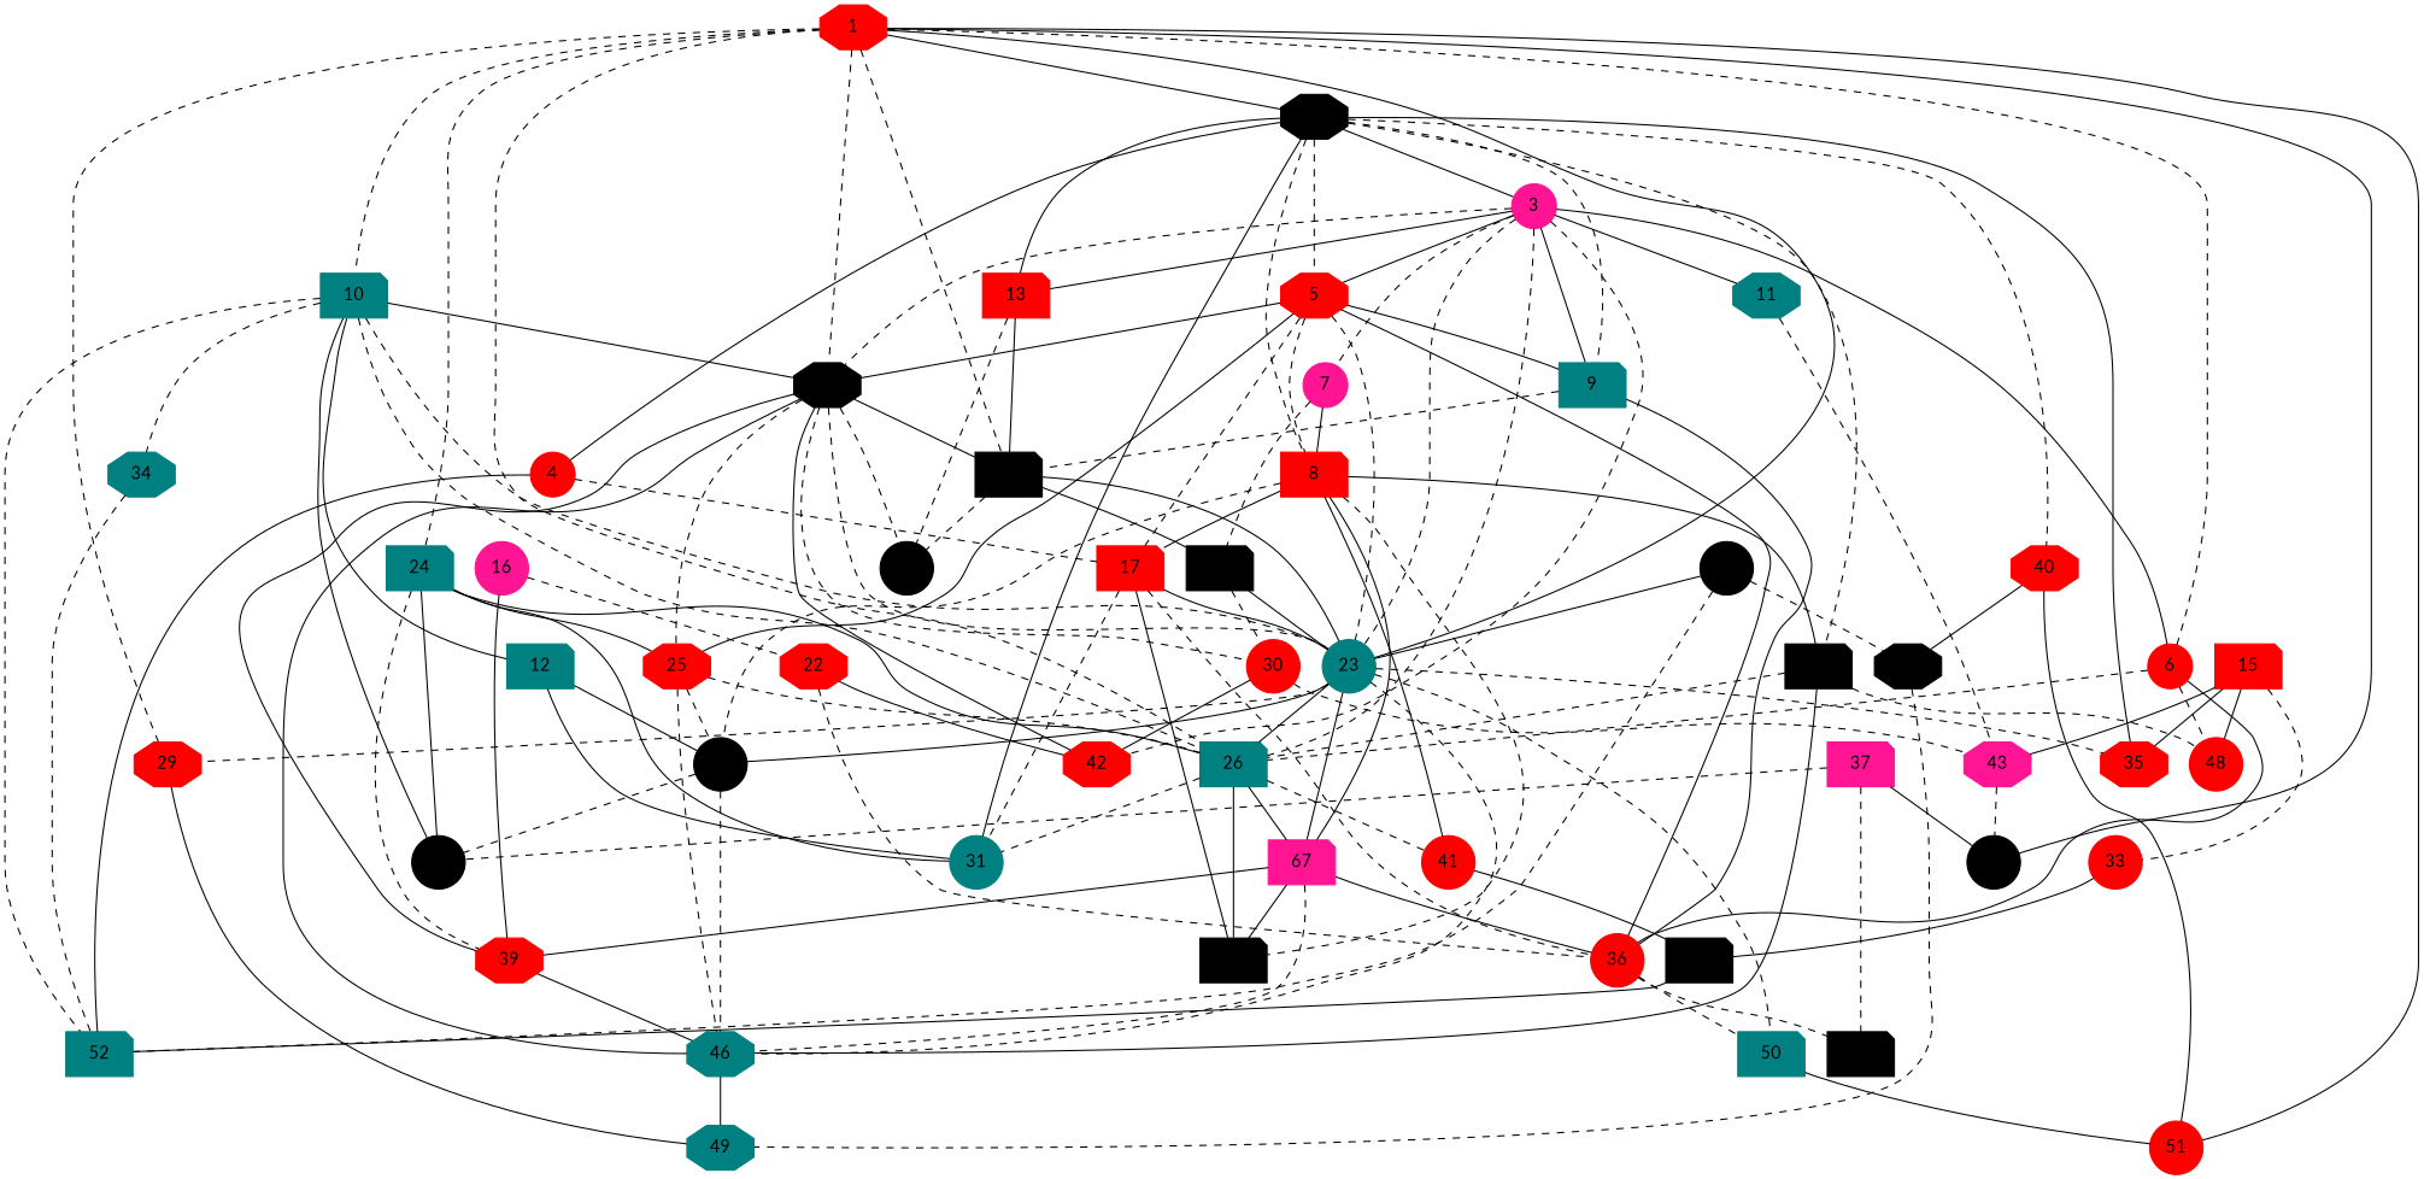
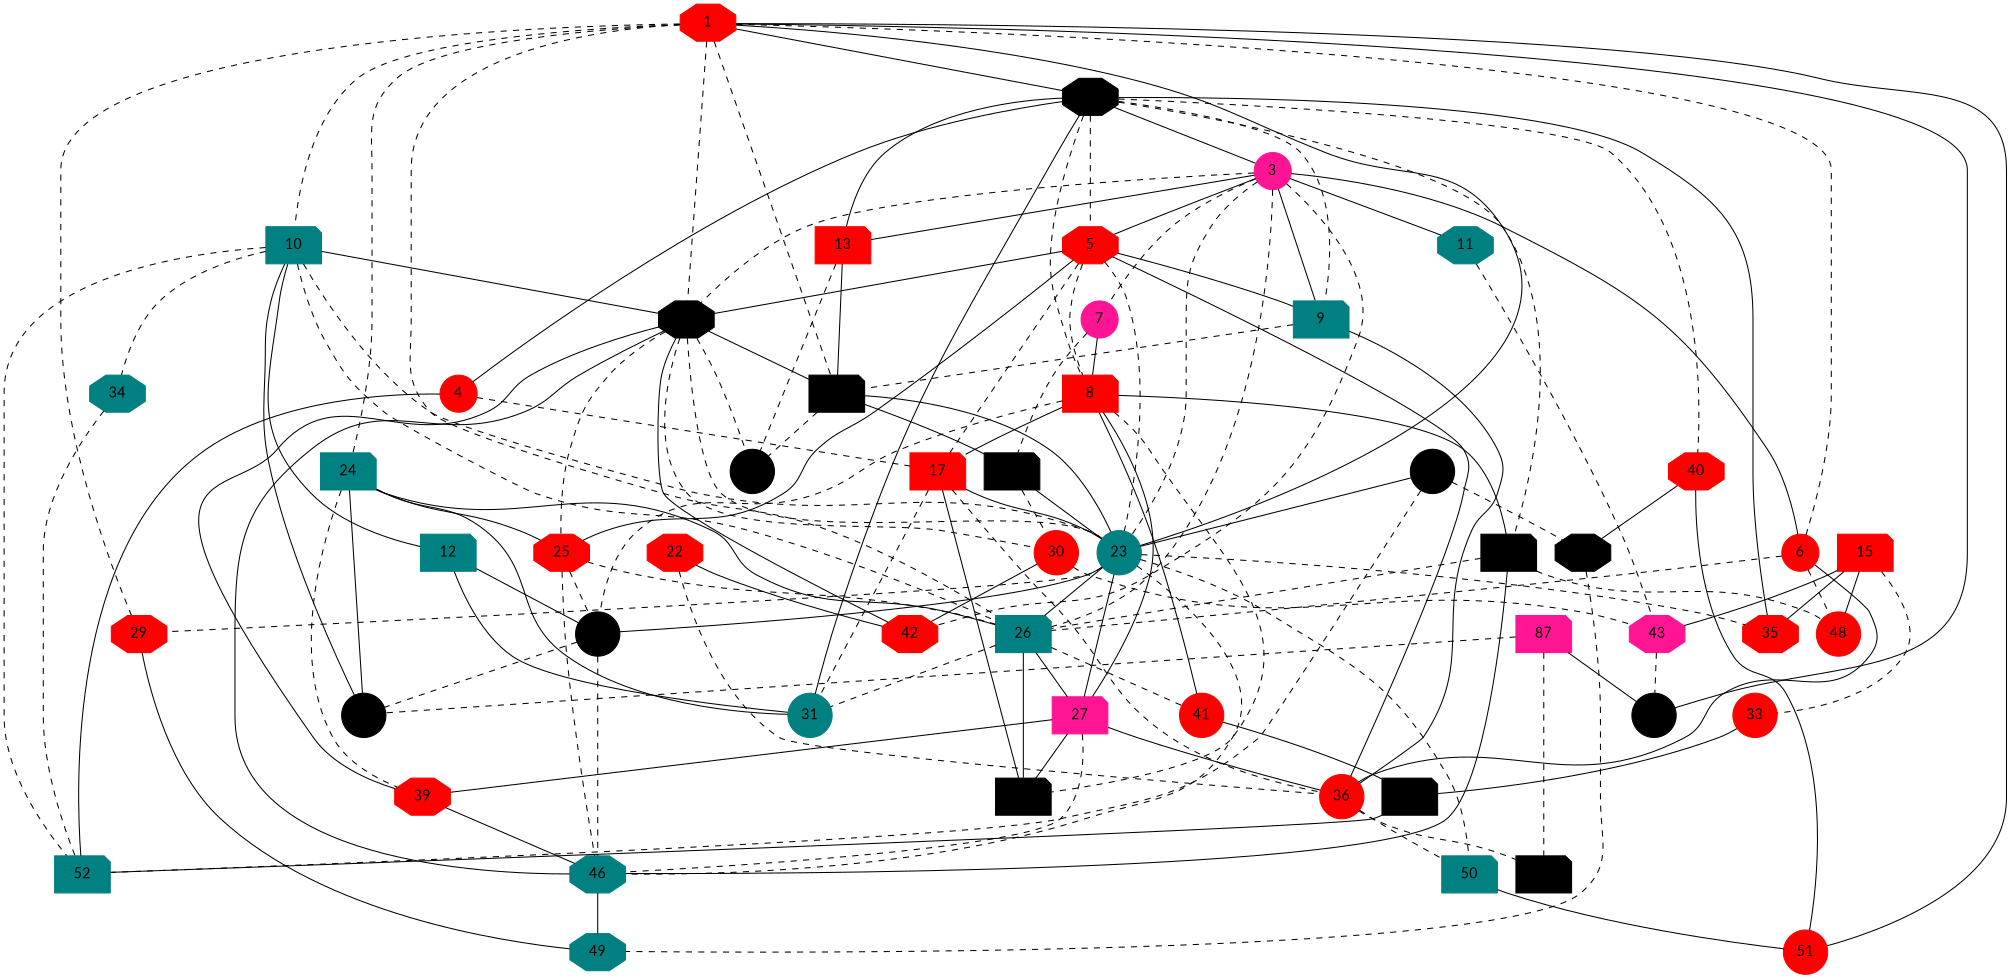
  graph {
    fontname=Lato
    node [color=red fontname=Lato shape=note style=filled]
    edge [fontname=Lato style=solid weight=1.0]
    1 [shape=octagon]
    2 [color=black shape=octagon]
    6 [shape=circle]
    10 [color=teal]
    14 [color=black shape=octagon]
    19 [color=black]
    23 [color=teal shape=circle]
    24 [color=teal]
    26 [color=teal]
    29 [shape=octagon]
    51 [shape=circle]
    55 [color=black shape=circle]
    3 [color=deeppink shape=circle]
    4 [shape=circle]
    5 [shape=octagon]
    8
    9 [color=teal]
    13
    20 [color=black]
    31 [color=teal shape=circle]
    35 [shape=octagon]
    40 [shape=octagon]
    36 [shape=circle]
    48 [shape=circle]
    52 [color=teal]
    12 [color=teal]
    34 [color=teal shape=octagon]
    44 [color=black shape=circle]
    42 [shape=octagon]
    25 [shape=octagon]
    28 [color=black shape=circle]
    30 [shape=circle]
    39 [shape=octagon]
    46 [color=teal shape=octagon]
    21 [color=black]
-   27 [color=deeppink label=67]
+   27 [color=deeppink]
    32 [color=black shape=circle]
    50 [color=teal]
    41 [shape=circle]
    53 [color=black]
    49 [color=teal shape=octagon]
    11 [color=teal shape=octagon]
    7 [color=deeppink shape=circle]
    17
    47 [color=black shape=octagon]
    43 [color=deeppink shape=octagon]
-   37 [color=deeppink]
+   37 [color=deeppink label=87]
    38 [color=black]
    45 [color=black]
    15
    33 [shape=circle]
-   16 [color=deeppink shape=circle]
    22 [shape=octagon]
    18 [color=black shape=circle]
    1 -- 2
    1 -- 6 [style=dashed]
    1 -- 10 [style=dashed]
    1 -- 14 [style=dashed]
    1 -- 19 [style=dashed]
    1 -- 23
    1 -- 24 [style=dashed]
    1 -- 26 [style=dashed weight=2.0]
    1 -- 29 [style=dashed]
    1 -- 51
    1 -- 55
    2 -- 3
    2 -- 4
    2 -- 5 [style=dashed]
    2 -- 8 [style=dashed]
    2 -- 9 [style=dashed]
    2 -- 13
    2 -- 20 [style=dashed]
    2 -- 31
    2 -- 35
    2 -- 40 [style=dashed]
    6 -- 26 [style=dashed]
    6 -- 36
    6 -- 48 [style=dashed]
    10 -- 14
    10 -- 23 [style=dashed]
    10 -- 26 [style=dashed weight=2.0]
    10 -- 52 [style=dashed]
    10 -- 12
    10 -- 34 [style=dashed]
    10 -- 44
    14 -- 19
    14 -- 23 [style=dashed weight=2.0]
    14 -- 42
    14 -- 25 [style=dashed]
    14 -- 28 [style=dashed]
    14 -- 30 [style=dashed]
    14 -- 39
    14 -- 46
    19 -- 23
    19 -- 28 [style=dashed]
    19 -- 21
    23 -- 26
    23 -- 29 [style=dashed weight=2.0]
    23 -- 35 [style=dashed]
    23 -- 46 [style=dashed]
    23 -- 27 [weight=2.0]
    23 -- 32 [weight=2.0]
    23 -- 50 [style=dashed]
    24 -- 26
    24 -- 31
    24 -- 44
    24 -- 25
    24 -- 39 [style=dashed]
    26 -- 31 [style=dashed]
    26 -- 27
    26 -- 41 [style=dashed]
    26 -- 53
    29 -- 49
    3 -- 6
    3 -- 14 [style=dashed]
    3 -- 23 [style=dashed]
    3 -- 26 [style=dashed]
    3 -- 5
    3 -- 9 [weight=3.0]
    3 -- 13
    3 -- 42 [style=dashed]
    3 -- 11 [weight=2.0]
    3 -- 7 [style=dashed]
    4 -- 52
    4 -- 17 [style=dashed weight=2.0]
    5 -- 14
    5 -- 23 [style=dashed weight=2.0]
    5 -- 8 [style=dashed]
    5 -- 9 [weight=3.0]
    5 -- 36
    5 -- 25
    5 -- 17 [style=dashed weight=2.0]
    8 -- 20
    8 -- 27
    8 -- 32 [style=dashed]
    8 -- 41
    8 -- 53 [style=dashed]
    8 -- 17
    9 -- 19 [style=dashed weight=2.0]
    9 -- 36
    13 -- 19
    13 -- 28 [style=dashed]
    20 -- 26 [style=dashed weight=2.0]
    20 -- 48 [style=dashed]
    20 -- 46
    40 -- 51
    40 -- 47
    36 -- 50 [style=dashed]
    36 -- 38 [style=dashed]
    12 -- 31
    12 -- 32
    34 -- 52 [style=dashed]
    25 -- 26 [style=dashed weight=2.0]
    25 -- 46 [style=dashed]
    25 -- 32 [style=dashed]
    30 -- 42
    30 -- 43 [style=dashed]
    39 -- 46
    46 -- 49
    21 -- 23
    21 -- 30 [style=dashed]
    27 -- 36
    27 -- 39 [weight=2.0]
    27 -- 46 [style=dashed]
    27 -- 53
    32 -- 44 [style=dashed]
    32 -- 46 [style=dashed]
    50 -- 51
    41 -- 45
    11 -- 43 [style=dashed]
    7 -- 8
    7 -- 21 [style=dashed]
    17 -- 23
    17 -- 31 [style=dashed]
    17 -- 36 [style=dashed]
    17 -- 53
    47 -- 49 [style=dashed]
    43 -- 55 [style=dashed]
    37 -- 55
    37 -- 44 [style=dashed]
    37 -- 38 [style=dashed]
    45 -- 52
    15 -- 35
    15 -- 48
    15 -- 43
    15 -- 33 [style=dashed]
    33 -- 45
-   16 -- 39
-   16 -- 22 [style=dashed]
    22 -- 36 [style=dashed]
    22 -- 42
    18 -- 23 [weight=2.0]
    18 -- 52 [style=dashed]
    18 -- 47 [style=dashed]
  }
